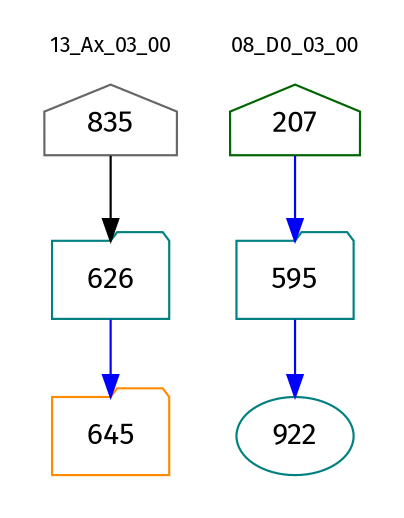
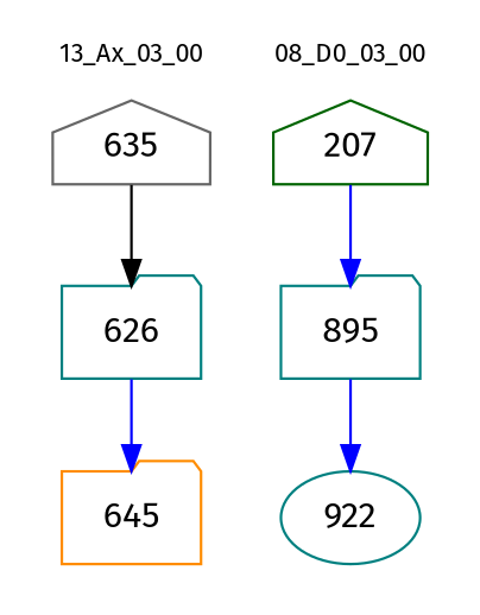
  digraph {
    fontname="Fira Sans"
    node [color=teal fontname="Fira Sans" shape=folder]
    edge [color=blue fontname="Fira Sans"]
-   n1 [color=gray40 label=835 shape=house]
+   n1 [color=gray40 label=635 shape=house]
    n2 [label=626]
    n3 [color=darkorange label=645]
    n4 [color=darkgreen label=207 shape=house]
-   n5 [label=595]
+   n5 [label=895]
    n6 [label=922 shape=ellipse]
    subgraph cluster_1 {
      color=white
      fontsize=10
      label="13_Ax_03_00"
      n1
      n2
      n3
    }
    subgraph cluster_2 {
      color=white
      fontsize=10
      label="08_D0_03_00"
      n4
      n5
      n6
    }
    n1 -> n2 [color=black]
    n2 -> n3
    n4 -> n5
    n5 -> n6
  }
